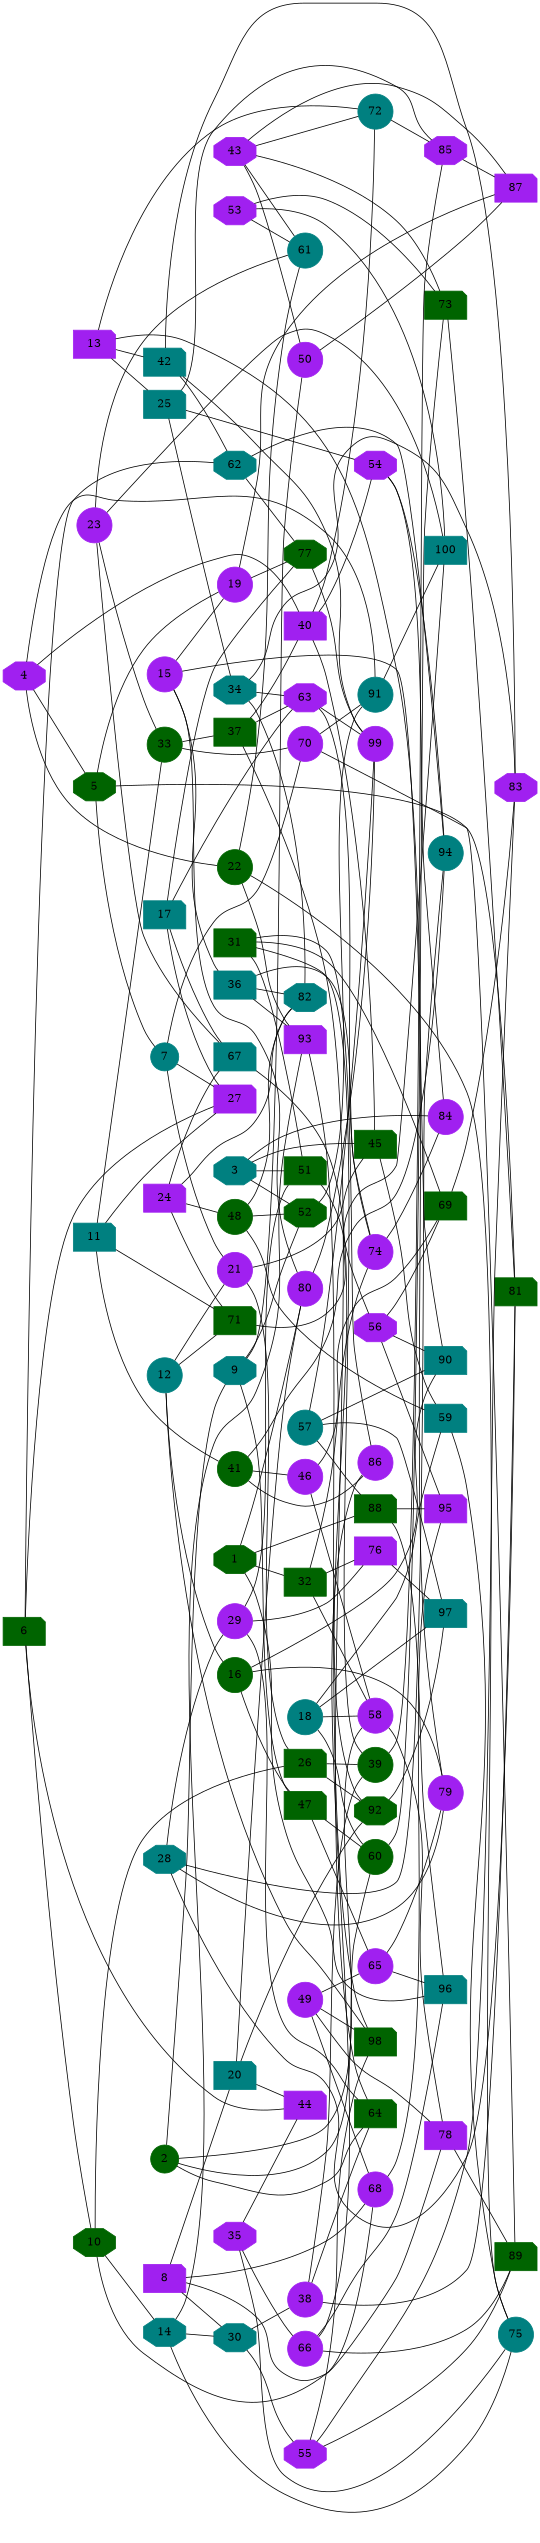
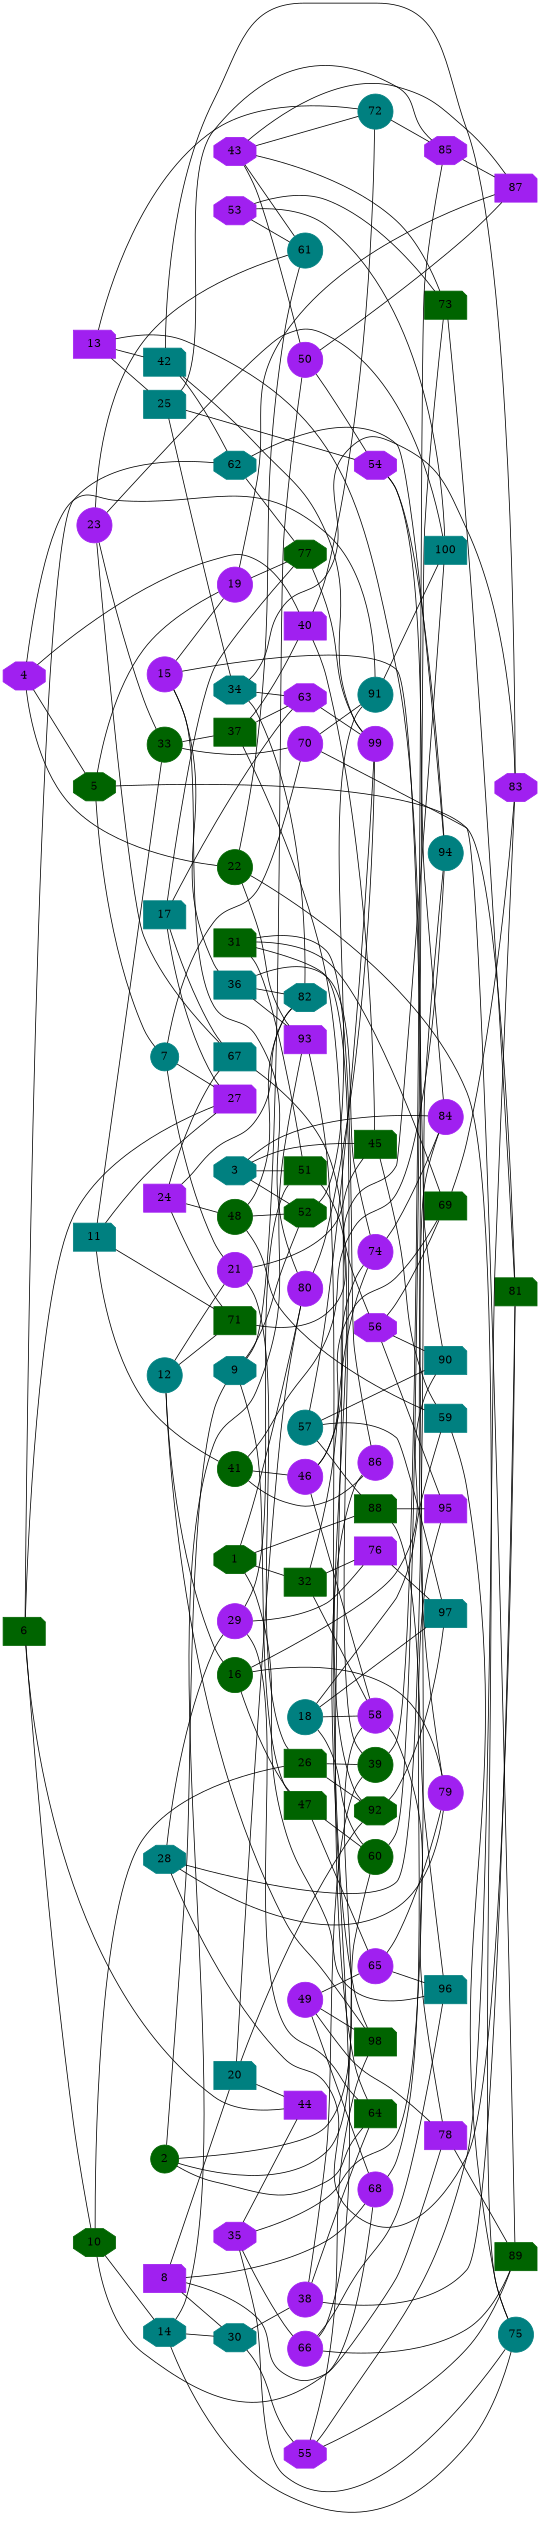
  graph {
    rankdir=LR
    node [color=purple shape=note style=filled]
    1 [color=darkgreen shape=octagon]
    32 [color=darkgreen]
    80 [shape=circle]
    88 [color=darkgreen]
    96 [color=teal]
    58 [shape=circle]
    76
    74 [shape=circle]
    99 [shape=circle]
    95
    2 [color=darkgreen shape=circle]
    9 [color=teal shape=octagon]
    60 [color=darkgreen shape=circle]
    64 [color=darkgreen]
    52 [color=darkgreen shape=octagon]
    47 [color=darkgreen]
    50 [shape=circle]
    78
    73 [color=darkgreen]
    3 [color=teal shape=octagon]
    45 [color=darkgreen]
    51 [color=darkgreen]
    84 [shape=circle]
    59 [color=teal]
    56 [shape=octagon]
    91 [color=teal shape=circle]
    4 [shape=octagon]
    5 [color=darkgreen shape=octagon]
    22 [color=darkgreen shape=circle]
    40
    7 [color=teal shape=circle]
    19 [shape=circle]
    81 [color=darkgreen]
    75 [color=teal shape=circle]
    93
    61 [color=teal shape=circle]
    72 [color=teal shape=circle]
    100 [color=teal]
    27
    21 [shape=circle]
    70 [shape=circle]
    77 [color=darkgreen shape=octagon]
    87
    6 [color=darkgreen]
    10 [color=darkgreen shape=octagon]
    44
    62 [color=teal shape=octagon]
    68 [shape=circle]
    14 [color=teal shape=octagon]
    26 [color=darkgreen]
    94 [color=teal shape=circle]
    89 [color=darkgreen]
    20 [color=teal]
    8
    30 [color=teal shape=octagon]
    92 [color=darkgreen shape=octagon]
    38 [shape=circle]
    55 [shape=octagon]
    65 [shape=circle]
    54 [shape=octagon]
    39 [color=darkgreen shape=circle]
    11 [color=teal]
    33 [color=darkgreen shape=circle]
    41 [color=darkgreen shape=circle]
    71 [color=darkgreen]
    37 [color=darkgreen]
    86 [shape=circle]
    46 [shape=circle]
    12 [color=teal shape=circle]
    16 [color=darkgreen shape=circle]
    98 [color=darkgreen]
    79 [shape=circle]
    90 [color=teal]
    25 [color=teal]
    13
    42 [color=teal]
    34 [color=teal shape=octagon]
    85 [shape=octagon]
    83 [shape=octagon]
    15 [shape=circle]
    36 [color=teal]
    82 [color=teal shape=octagon]
    17 [color=teal]
    63 [shape=octagon]
    67 [color=teal]
    18 [color=teal shape=circle]
    97 [color=teal]
    23 [shape=circle]
    24
    48 [color=darkgreen shape=circle]
    28 [color=teal shape=octagon]
    29 [shape=circle]
    31 [color=darkgreen]
    69 [color=darkgreen]
    35 [shape=octagon]
    66 [shape=circle]
    43 [shape=octagon]
    53 [shape=octagon]
    49 [shape=circle]
    57 [color=teal shape=circle]
    1 -- 32
    1 -- 80
    1 -- 88
    1 -- 96
    32 -- 58
    32 -- 76
    32 -- 74
    80 -- 99
    88 -- 96
    88 -- 95
    58 -- 78
    76 -- 97
    74 -- 84
    2 -- 58
    2 -- 9
    2 -- 60
    2 -- 64
    9 -- 52
    9 -- 47
    9 -- 50
    60 -- 73
    52 -- 91
    47 -- 60
    47 -- 65
    50 -- 87
-   40 -- 54
+   50 -- 54
    78 -- 89
    73 -- 81
    3 -- 52
    3 -- 45
    3 -- 51
    3 -- 84
    45 -- 59
    51 -- 56
    59 -- 75
    56 -- 95
    56 -- 90
    56 -- 69
    91 -- 100
    4 -- 91
    4 -- 5
    4 -- 22
    4 -- 40
    5 -- 7
    5 -- 19
    5 -- 81
    22 -- 75
    22 -- 93
    22 -- 61
    40 -- 45
    40 -- 72
    7 -- 27
    7 -- 21
    7 -- 70
    19 -- 77
    19 -- 87
    93 -- 98
    72 -- 85
    21 -- 45
    21 -- 26
    70 -- 91
    70 -- 89
    77 -- 99
    6 -- 27
    6 -- 10
    6 -- 44
    6 -- 62
    10 -- 68
    10 -- 14
    10 -- 26
    62 -- 77
    62 -- 94
    68 -- 95
    14 -- 75
    14 -- 93
    14 -- 30
    26 -- 92
    26 -- 39
    20 -- 80
    20 -- 44
    20 -- 92
    8 -- 78
    8 -- 68
    8 -- 20
    8 -- 30
    30 -- 38
    30 -- 55
    92 -- 97
    38 -- 64
    38 -- 81
    38 -- 39
    55 -- 89
    55 -- 98
    55 -- 83
    65 -- 96
    65 -- 79
    54 -- 84
    54 -- 94
    39 -- 85
    11 -- 27
    11 -- 33
    11 -- 41
    11 -- 71
    33 -- 70
    33 -- 37
    41 -- 94
    41 -- 86
    41 -- 46
    71 -- 100
    37 -- 64
    37 -- 40
    37 -- 63
    46 -- 58
-   63 -- 74
+   46 -- 74
    46 -- 69
    12 -- 21
    12 -- 71
    12 -- 16
    12 -- 98
    16 -- 47
    16 -- 79
    16 -- 90
    25 -- 54
    25 -- 34
    25 -- 85
    13 -- 72
    13 -- 79
    13 -- 25
    13 -- 42
    42 -- 99
    42 -- 62
    42 -- 83
    34 -- 83
    34 -- 82
    34 -- 63
    85 -- 87
    15 -- 80
    15 -- 19
    15 -- 90
    15 -- 36
    36 -- 74
    36 -- 93
    36 -- 82
    17 -- 27
    17 -- 77
    17 -- 63
    17 -- 67
    63 -- 99
    67 -- 92
    18 -- 58
    18 -- 60
    18 -- 59
    18 -- 97
    23 -- 61
    23 -- 100
    23 -- 33
    23 -- 67
    24 -- 71
    24 -- 82
    24 -- 67
    24 -- 48
    48 -- 52
    48 -- 59
    48 -- 82
    28 -- 81
    28 -- 94
    28 -- 79
    28 -- 29
    29 -- 76
    29 -- 64
    29 -- 51
    31 -- 51
    31 -- 39
    31 -- 86
    31 -- 69
    69 -- 83
+   35 -- 84
    35 -- 75
    35 -- 44
    35 -- 66
    66 -- 96
    66 -- 89
    66 -- 86
    43 -- 50
    43 -- 73
    43 -- 61
    43 -- 72
    43 -- 87
    53 -- 73
    53 -- 61
    53 -- 100
    49 -- 78
    49 -- 68
    49 -- 65
    49 -- 98
    57 -- 88
    57 -- 99
    57 -- 90
    57 -- 97
  }
